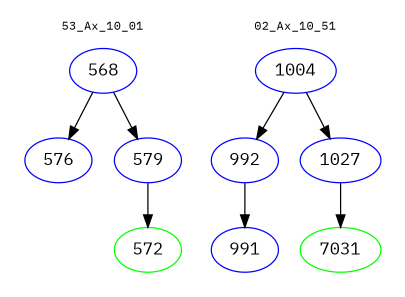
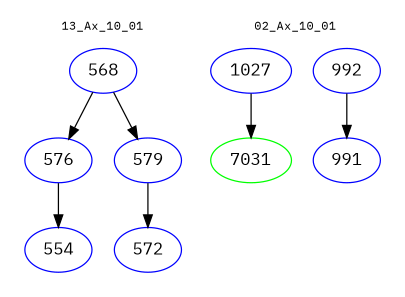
  digraph {
    fontname="IBM Plex Mono"
    node [color=blue fontname="IBM Plex Mono"]
    edge [color=black fontname="IBM Plex Mono"]
    n1 [label=568]
    n2 [label=576]
    n3 [label=579]
-   n5 [color=green label=572]
-   n6 [label=1004]
+   n4 [label=554]
+   n5 [label=572]
    n7 [label=992]
    n8 [label=1027]
    n9 [label=991]
    n10 [color=green label=7031]
    subgraph cluster_1 {
      color=white
      fontsize=10
-     label="53_Ax_10_01"
+     label="13_Ax_10_01"
      n1
      n2
      n3
+     n4
      n5
    }
    subgraph cluster_2 {
      color=white
      fontsize=10
-     label="02_Ax_10_51"
-     n6
+     label="02_Ax_10_01"
      n7
      n8
      n9
      n10
    }
    n1 -> n2
    n1 -> n3
+   n2 -> n4
    n3 -> n5
-   n6 -> n7
-   n6 -> n8
    n7 -> n9
    n8 -> n10
  }
